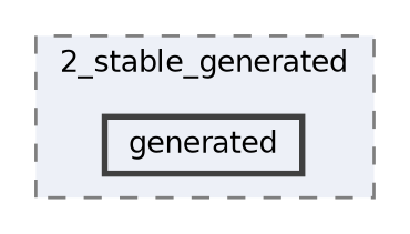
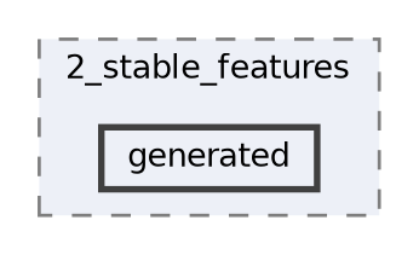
  digraph {
    compound=true
    n1 [color=grey25 fillcolor="#edf0f7" fontname=Helvetica fontsize=10 height=0.2 label=generated shape=box style="filled,bold" width=0.4]
    subgraph cluster_1 {
      bgcolor="#edf0f7"
      fontname=Helvetica
      fontsize=10
-     label="2_stable_generated"
+     label="2_stable_features"
      pencolor=grey50
      style="filled,dashed"
      n1
    }
  }
